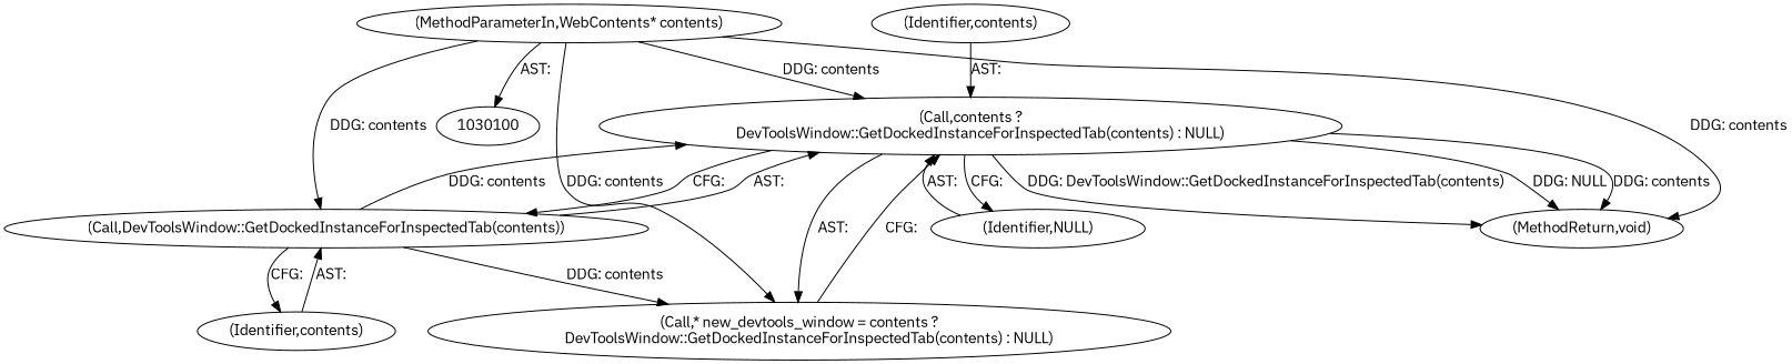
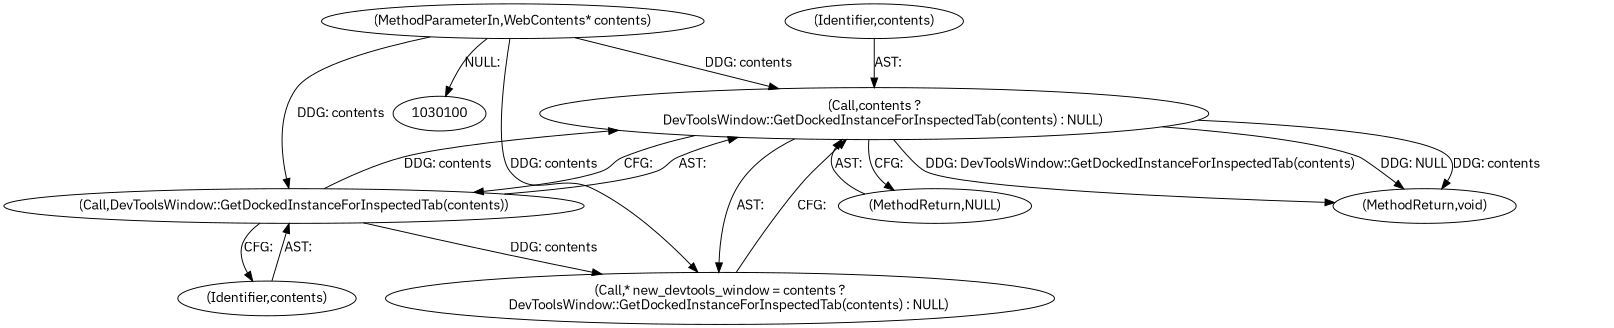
  digraph {
    fontname="IBM Plex Sans"
    node [fontname="IBM Plex Sans"]
    edge [fontname="IBM Plex Sans"]
    n1 [label="(Call,contents ?\n      DevToolsWindow::GetDockedInstanceForInspectedTab(contents) : NULL)"]
    n2 [label="(Call,DevToolsWindow::GetDockedInstanceForInspectedTab(contents))"]
-   n3 [label="(Identifier,NULL)"]
+   n3 [label="(MethodReturn,NULL)"]
    n4 [label="(MethodReturn,void)"]
    n5 [label="(Call,* new_devtools_window = contents ?\n      DevToolsWindow::GetDockedInstanceForInspectedTab(contents) : NULL)"]
    n6 [label="(Identifier,contents)"]
    n7 [label="(MethodParameterIn,WebContents* contents)"]
    n8 [label=1030100]
    n9 [label="(Identifier,contents)"]
    n1 -> n2 [label="CFG: "]
    n1 -> n3 [label="CFG: "]
    n1 -> n4 [label="DDG: NULL"]
    n1 -> n4 [label="DDG: contents"]
    n1 -> n4 [label="DDG: DevToolsWindow::GetDockedInstanceForInspectedTab(contents)"]
    n1 -> n5 [label="AST: "]
    n2 -> n1 [label="AST: "]
    n2 -> n1 [label="DDG: contents"]
    n2 -> n5 [label="DDG: contents"]
    n2 -> n6 [label="CFG: "]
    n3 -> n1 [label="AST: "]
    n5 -> n1 [label="CFG: "]
    n6 -> n2 [label="AST: "]
    n7 -> n1 [label="DDG: contents"]
    n7 -> n2 [label="DDG: contents"]
-   n7 -> n4 [label="DDG: contents"]
    n7 -> n5 [label="DDG: contents"]
-   n7 -> n8 [label="AST: "]
+   n7 -> n8 [label="NULL: "]
    n9 -> n1 [label="AST: "]
  }
